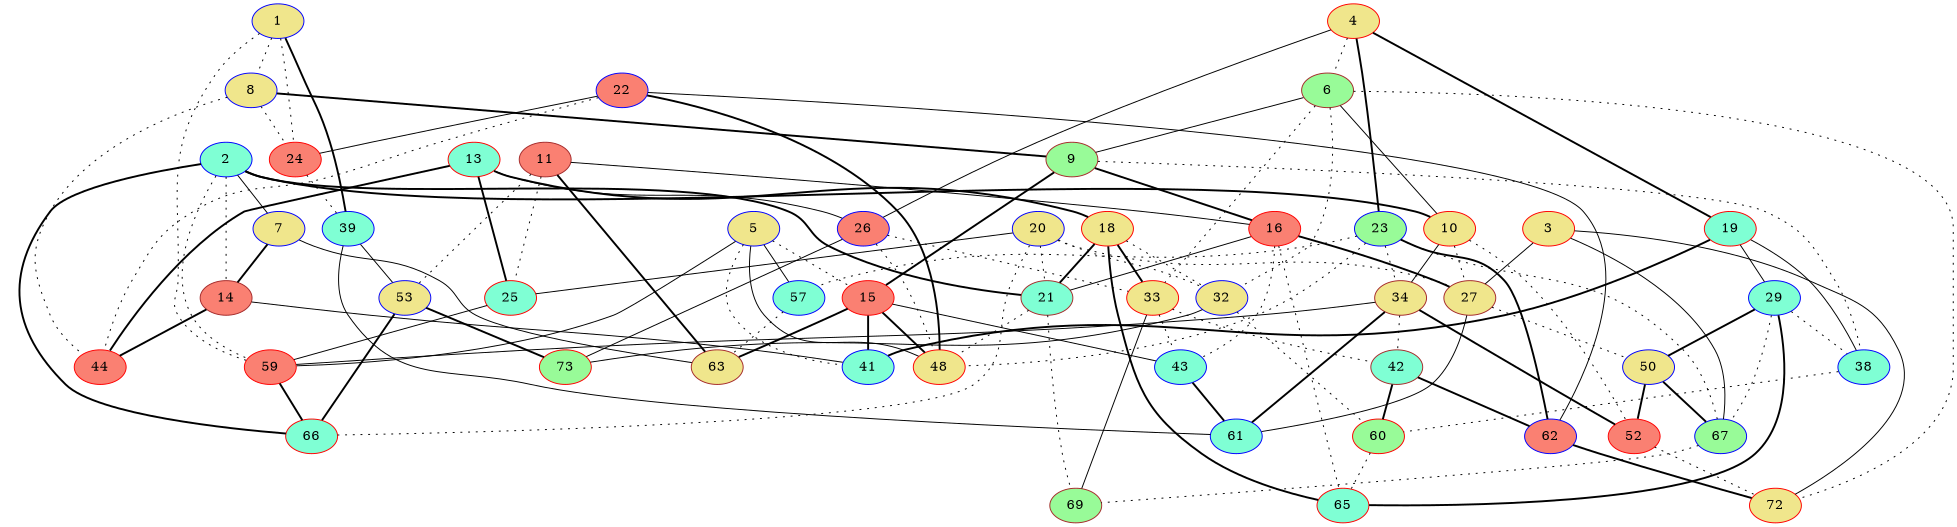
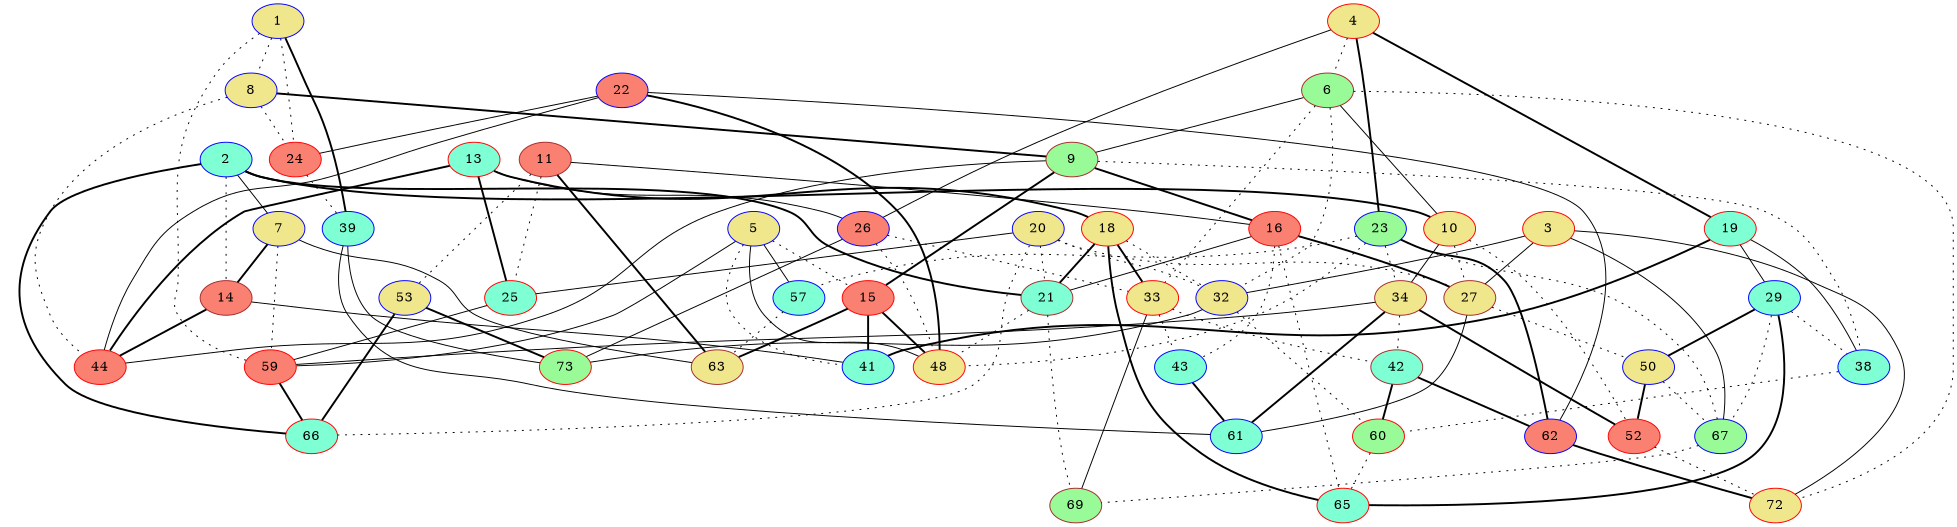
  graph {
    node [color=blue fillcolor=khaki style=filled]
    edge [style=dotted]
    1
    8
    24 [color=red fillcolor=salmon]
    39 [fillcolor=aquamarine]
    59 [color=red fillcolor=salmon super="+64"]
    9 [color=brown fillcolor=palegreen super="+56"]
    44 [color=red fillcolor=salmon super="+67"]
    53
    61 [fillcolor=aquamarine]
    66 [color=red fillcolor=aquamarine]
    2 [fillcolor=aquamarine super="+45"]
    7
    10 [color=red super="+17"]
    14 [color=brown fillcolor=salmon]
    21 [color=brown fillcolor=aquamarine super="+49"]
    63 [color=brown]
    27 [color=brown super="+35"]
    34 [color=brown super="+36"]
    52 [color=red fillcolor=salmon]
    41 [fillcolor=aquamarine]
    48 [color=red super="+54"]
    69 [color=brown fillcolor=palegreen]
    50
    3 [color=red]
    32 [super="+37"]
    n26 [fillcolor=palegreen label=67 super="+70"]
    72 [color=red]
    73 [color=red fillcolor=palegreen]
    60 [color=red fillcolor=palegreen]
    6 [color=brown fillcolor=palegreen super="+58"]
    33 [color=red super="+47"]
    4 [color=red]
    19 [color=red fillcolor=aquamarine]
    23 [fillcolor=palegreen super="+55"]
    26 [fillcolor=salmon super="+28"]
    38 [fillcolor=aquamarine]
    29 [fillcolor=aquamarine super="+51"]
    57 [fillcolor=aquamarine]
    62 [fillcolor=salmon]
    5 [super="+12"]
    15 [color=red fillcolor=salmon super="+46"]
    43 [fillcolor=aquamarine]
    16 [color=red fillcolor=salmon super="+30"]
    42 [color=brown fillcolor=aquamarine]
    65 [color=red fillcolor=aquamarine]
    11 [color=brown fillcolor=salmon]
    25 [color=red fillcolor=aquamarine]
    13 [color=red fillcolor=aquamarine super="+71"]
    18 [color=red super="+31"]
    20 [super="+40"]
    22 [fillcolor=salmon]
    1 -- 8
    1 -- 24
    1 -- 39 [style=bold]
    1 -- 59
    8 -- 24
    8 -- 9 [style=bold]
    8 -- 44
    24 -- 39
-   39 -- 53 [style=solid]
+   39 -- 73 [style=solid]
    39 -- 61 [style=solid]
    59 -- 66 [style=bold]
+   9 -- 44 [style=solid]
    9 -- 38
    9 -- 15 [style=bold]
    9 -- 16 [style=bold]
    53 -- 66 [style=bold]
    53 -- 73 [style=bold]
    2 -- 66 [style=bold]
    2 -- 7 [style=solid]
    2 -- 10 [style=bold weight=2]
    2 -- 14
    2 -- 21 [style=bold]
-   2 -- 59
+   7 -- 59
    7 -- 14 [style=bold]
    7 -- 63 [style=solid]
    10 -- 27
    10 -- 34 [style=solid]
    10 -- 52
    14 -- 44 [style=bold]
    14 -- 41 [style=solid]
    21 -- 48
    21 -- 69
    27 -- 61 [style=solid]
    27 -- 50
    34 -- 59 [style=solid]
    34 -- 61 [style=bold]
    34 -- 52 [style=bold]
    34 -- 42
    52 -- 72
    50 -- 52 [style=bold]
-   50 -- n26 [style=bold]
+   50 -- n26
    3 -- 27 [style=solid]
+   3 -- 32 [style=solid]
    3 -- n26 [style=solid]
    3 -- 72 [style=solid]
    32 -- 73 [style=solid]
    32 -- 60
    n26 -- 69
    60 -- 65
    6 -- 9 [style=solid]
    6 -- 10 [style=solid]
    6 -- 32
    6 -- 72
    6 -- 33
    33 -- 69 [style=solid]
    33 -- 43
    33 -- 42
    4 -- 6
    4 -- 19 [style=bold]
    4 -- 23 [style=bold]
    4 -- 26 [style=solid]
    19 -- 41 [style=bold]
    19 -- 38 [style=solid]
    19 -- 29 [style=solid]
    23 -- 34
    23 -- 48
    23 -- n26
    23 -- 57
    23 -- 62 [style=bold]
    26 -- 48
    26 -- 73 [style=solid]
    26 -- 33
    38 -- 60
    29 -- 50 [style=bold]
    29 -- n26 [weight=2]
    29 -- 38
    29 -- 65 [style=bold]
    57 -- 63
    62 -- 72 [style=bold]
    5 -- 59 [style=solid]
    5 -- 41
    5 -- 48 [style=solid]
    5 -- 57 [style=solid weight=2]
    5 -- 15
    15 -- 63 [style=bold]
    15 -- 41 [style=bold]
    15 -- 48 [style=bold]
-   15 -- 43 [style=solid]
    43 -- 61 [style=bold]
    16 -- 21 [style=solid]
    16 -- 27 [style=bold]
    16 -- 43
    16 -- 65
    42 -- 60 [style=bold]
    42 -- 62 [style=bold]
    11 -- 53
    11 -- 63 [style=bold]
    11 -- 16 [style=solid]
    11 -- 25
    25 -- 59 [style=solid]
    13 -- 44 [style=bold weight=2]
    13 -- 26 [style=solid weight=2]
    13 -- 25 [style=bold]
    13 -- 18 [style=bold]
    18 -- 21 [style=bold]
    18 -- 32
    18 -- 33 [style=bold]
    18 -- 65 [style=bold]
    20 -- 66
    20 -- 21
    20 -- 27
    20 -- 32
    20 -- 25 [style=solid]
    22 -- 24 [style=solid]
-   22 -- 44
+   22 -- 44 [style=solid]
    22 -- 48 [style=bold]
    22 -- 62 [style=solid]
  }
